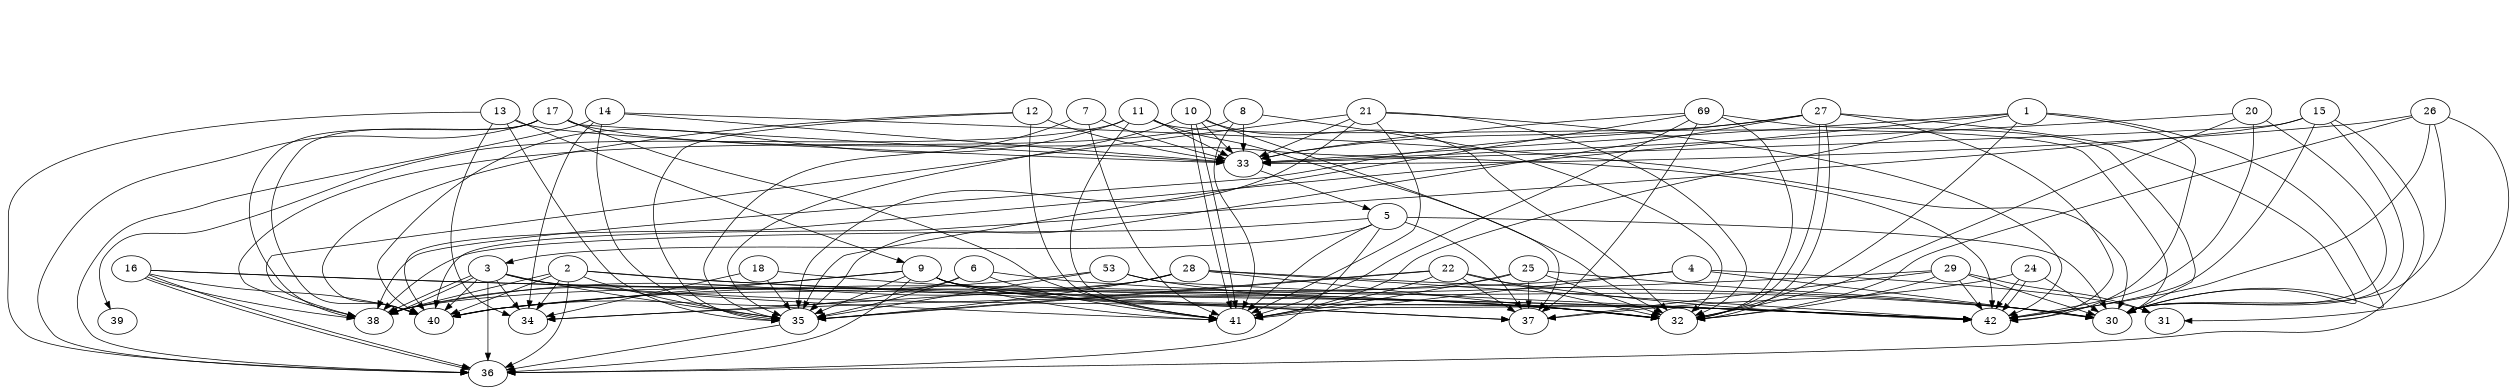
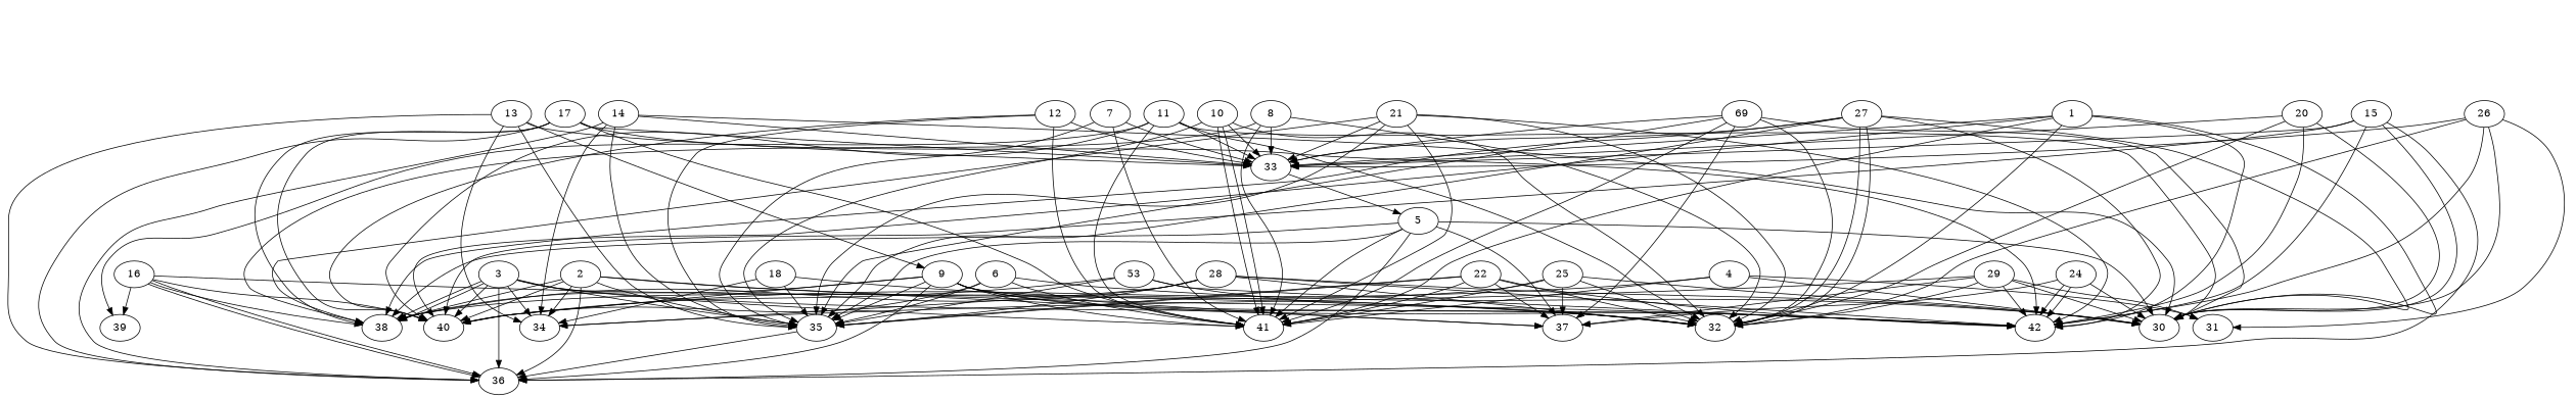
  digraph {
    node [alpha=0.15]
    1 [alpha=0.11 expect_size=311696078198411648]
    30 [alpha=0.07 expect_size=1673283054018388]
    32 [alpha=0.06 expect_size=489768949569665728]
    33 [alpha=0.05 expect_size=335303085321166272]
    40 [expect_size=47754173585117760]
    41 [alpha=0.09 expect_size=404886425871841216]
    42 [alpha=0.19 expect_size=16340969916856338]
    5 [expect_size=854461609921172]
    2 [alpha=0.14 expect_size=1066083288370571264]
    34 [alpha=0.07 expect_size=68104562071891360]
    35 [alpha=0.02 expect_size=313343781843779977216]
    36 [alpha=0.01 expect_size=9640124763246782]
    37 [alpha=0.09 expect_size=287259550897243040]
    38 [alpha=0.11 expect_size=3508649966173189]
    3 [alpha=0.04 expect_size=11705296513306176]
    4 [alpha=0.08 expect_size=45091072319615808]
    31 [alpha=0.11 expect_size=186444898284777504768]
    6 [expect_size=2098199505382226]
    7 [alpha=0.08 expect_size=1822494494213337]
    8 [alpha=0.14 expect_size=261095512753876256]
    9 [alpha=0.16 expect_size=24602040801380672]
    10 [alpha=0.09 expect_size=2650911568547702784]
    11 [alpha=0.09 expect_size=188097217507979808]
    39 [alpha=0.10 expect_size=5166213428775223296]
    12 [alpha=0.01 expect_size=895620326119964672]
    13 [alpha=0.18 expect_size=26639293205517428]
    14 [expect_size=326111619252756676608]
    15 [alpha=0.12 expect_size=266022180656710176]
    16 [alpha=0.07 expect_size=75266343158236176]
    17 [alpha=0.07 expect_size=11936064032987346]
    18 [alpha=0.17 expect_size=16100828039651344]
    n32 [alpha=0.00 expect_size=1943777767961720064 label=69]
    20 [alpha=0.01 expect_size=91284947146375168000]
    21 [alpha=0.03 expect_size=29941904764892880]
    22 [alpha=0.08 expect_size=882067204092397]
    n36 [alpha=0.09 expect_size=498352250181525 label=53]
    24 [alpha=0.13 expect_size=1071940537401231]
    25 [alpha=0.08 expect_size=54029968788333464]
    26 [alpha=0.14 expect_size=826350955774640914432]
    27 [alpha=0.13 expect_size=127333249222443008000]
    28 [alpha=0.06 expect_size=24763354087499432]
    29 [expect_size=22179301466157164]
    1 -> 30
    1 -> 32
    1 -> 33
    1 -> 40
    1 -> 41
    1 -> 42
    33 -> 5
    5 -> 30
    5 -> 41
-   5 -> 3
+   5 -> 35
    5 -> 36
    5 -> 37
    5 -> 38
    2 -> 40
    2 -> 42
    2 -> 34
    2 -> 35
    2 -> 36
    2 -> 37
    2 -> 38
    35 -> 36
    3 -> 40
    3 -> 41
    3 -> 42
    3 -> 34
    3 -> 35
    3 -> 36
    3 -> 38
    3 -> 38
    4 -> 30
    4 -> 40
    4 -> 41
    4 -> 31
    6 -> 30
    6 -> 40
    6 -> 41
    6 -> 35
    7 -> 33
    7 -> 41
    7 -> 35
    8 -> 32
    8 -> 33
    8 -> 41
    8 -> 38
    9 -> 32
    9 -> 40
    9 -> 41
    9 -> 42
    9 -> 35
    9 -> 36
    9 -> 37
    9 -> 38
    10 -> 32
    10 -> 33
    10 -> 41
    10 -> 41
    10 -> 35
-   10 -> 37
    11 -> 30
    11 -> 32
    11 -> 33
    11 -> 40
    11 -> 41
    11 -> 39
    12 -> 33
    12 -> 40
    12 -> 41
    12 -> 35
    13 -> 33
    13 -> 34
    13 -> 35
    13 -> 36
    13 -> 9
    14 -> 30
    14 -> 33
    14 -> 34
    14 -> 35
    14 -> 36
    15 -> 30
    15 -> 33
    15 -> 40
    15 -> 42
    15 -> 36
    16 -> 32
    16 -> 40
-   16 -> 42
+   16 -> 39
    16 -> 36
    16 -> 36
    16 -> 38
    17 -> 33
    17 -> 40
    17 -> 41
    17 -> 42
    17 -> 36
    17 -> 38
    18 -> 32
    18 -> 34
    18 -> 35
    n32 -> 30
    n32 -> 32
    n32 -> 33
    n32 -> 41
    n32 -> 35
    n32 -> 37
    20 -> 30
    20 -> 32
    20 -> 33
    20 -> 42
    21 -> 32
    21 -> 33
    21 -> 41
    21 -> 42
    21 -> 35
    21 -> 38
    22 -> 32
    22 -> 41
    22 -> 42
    22 -> 35
    22 -> 35
    22 -> 37
    n36 -> 32
    n36 -> 40
    n36 -> 42
    n36 -> 35
    24 -> 30
    24 -> 42
    24 -> 42
    24 -> 37
    25 -> 30
    25 -> 32
    25 -> 41
    25 -> 37
    25 -> 38
    26 -> 30
    26 -> 32
    26 -> 33
    26 -> 42
    26 -> 31
    27 -> 30
    27 -> 32
    27 -> 32
    27 -> 33
    27 -> 42
    27 -> 35
    27 -> 38
    28 -> 30
    28 -> 32
    28 -> 42
    28 -> 34
    28 -> 35
    28 -> 38
    29 -> 30
    29 -> 32
    29 -> 42
    29 -> 34
    29 -> 37
    29 -> 31
  }
